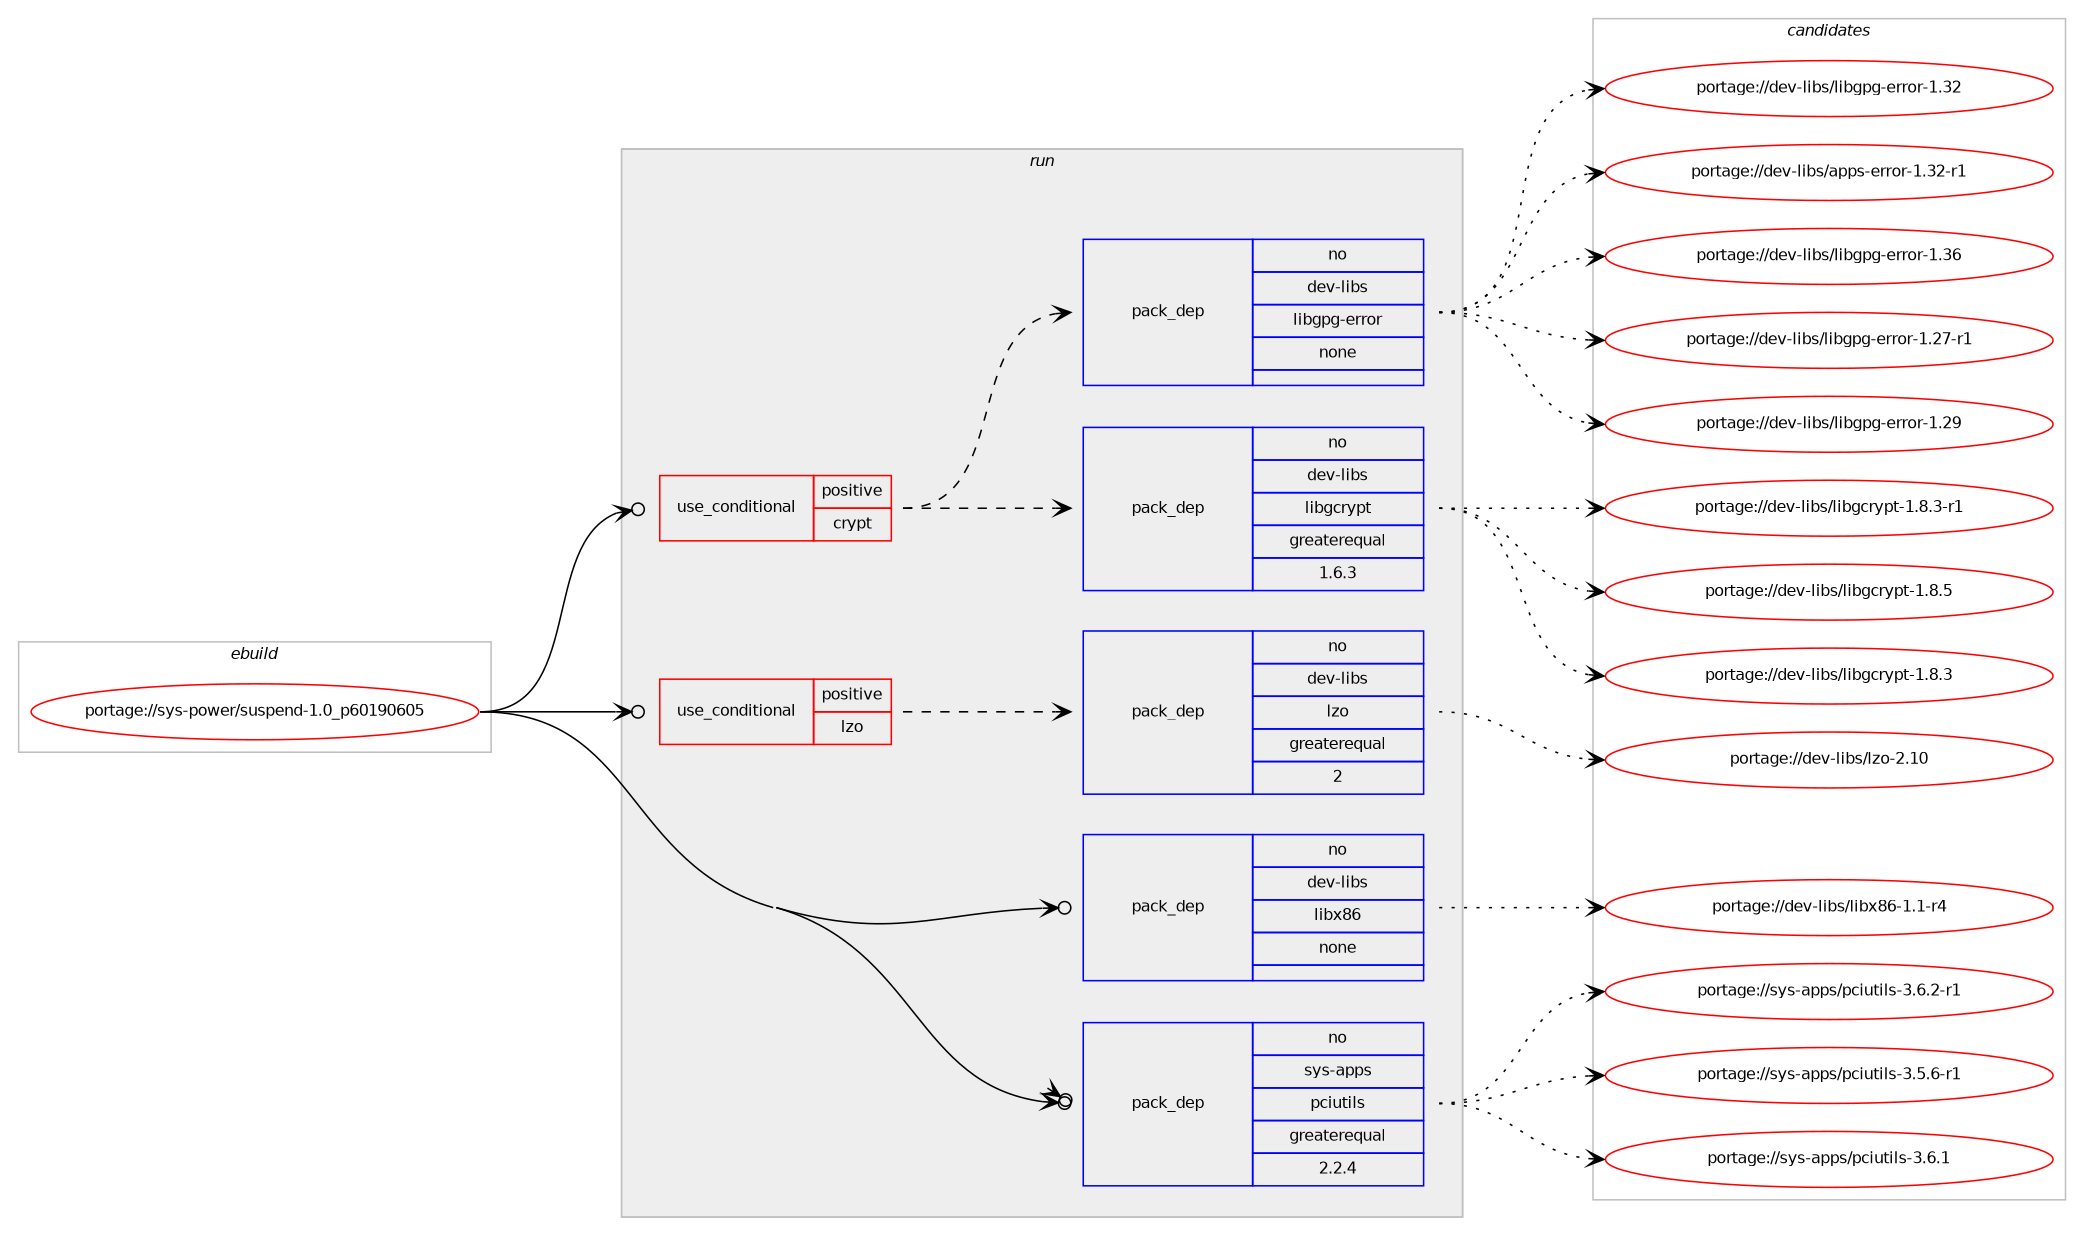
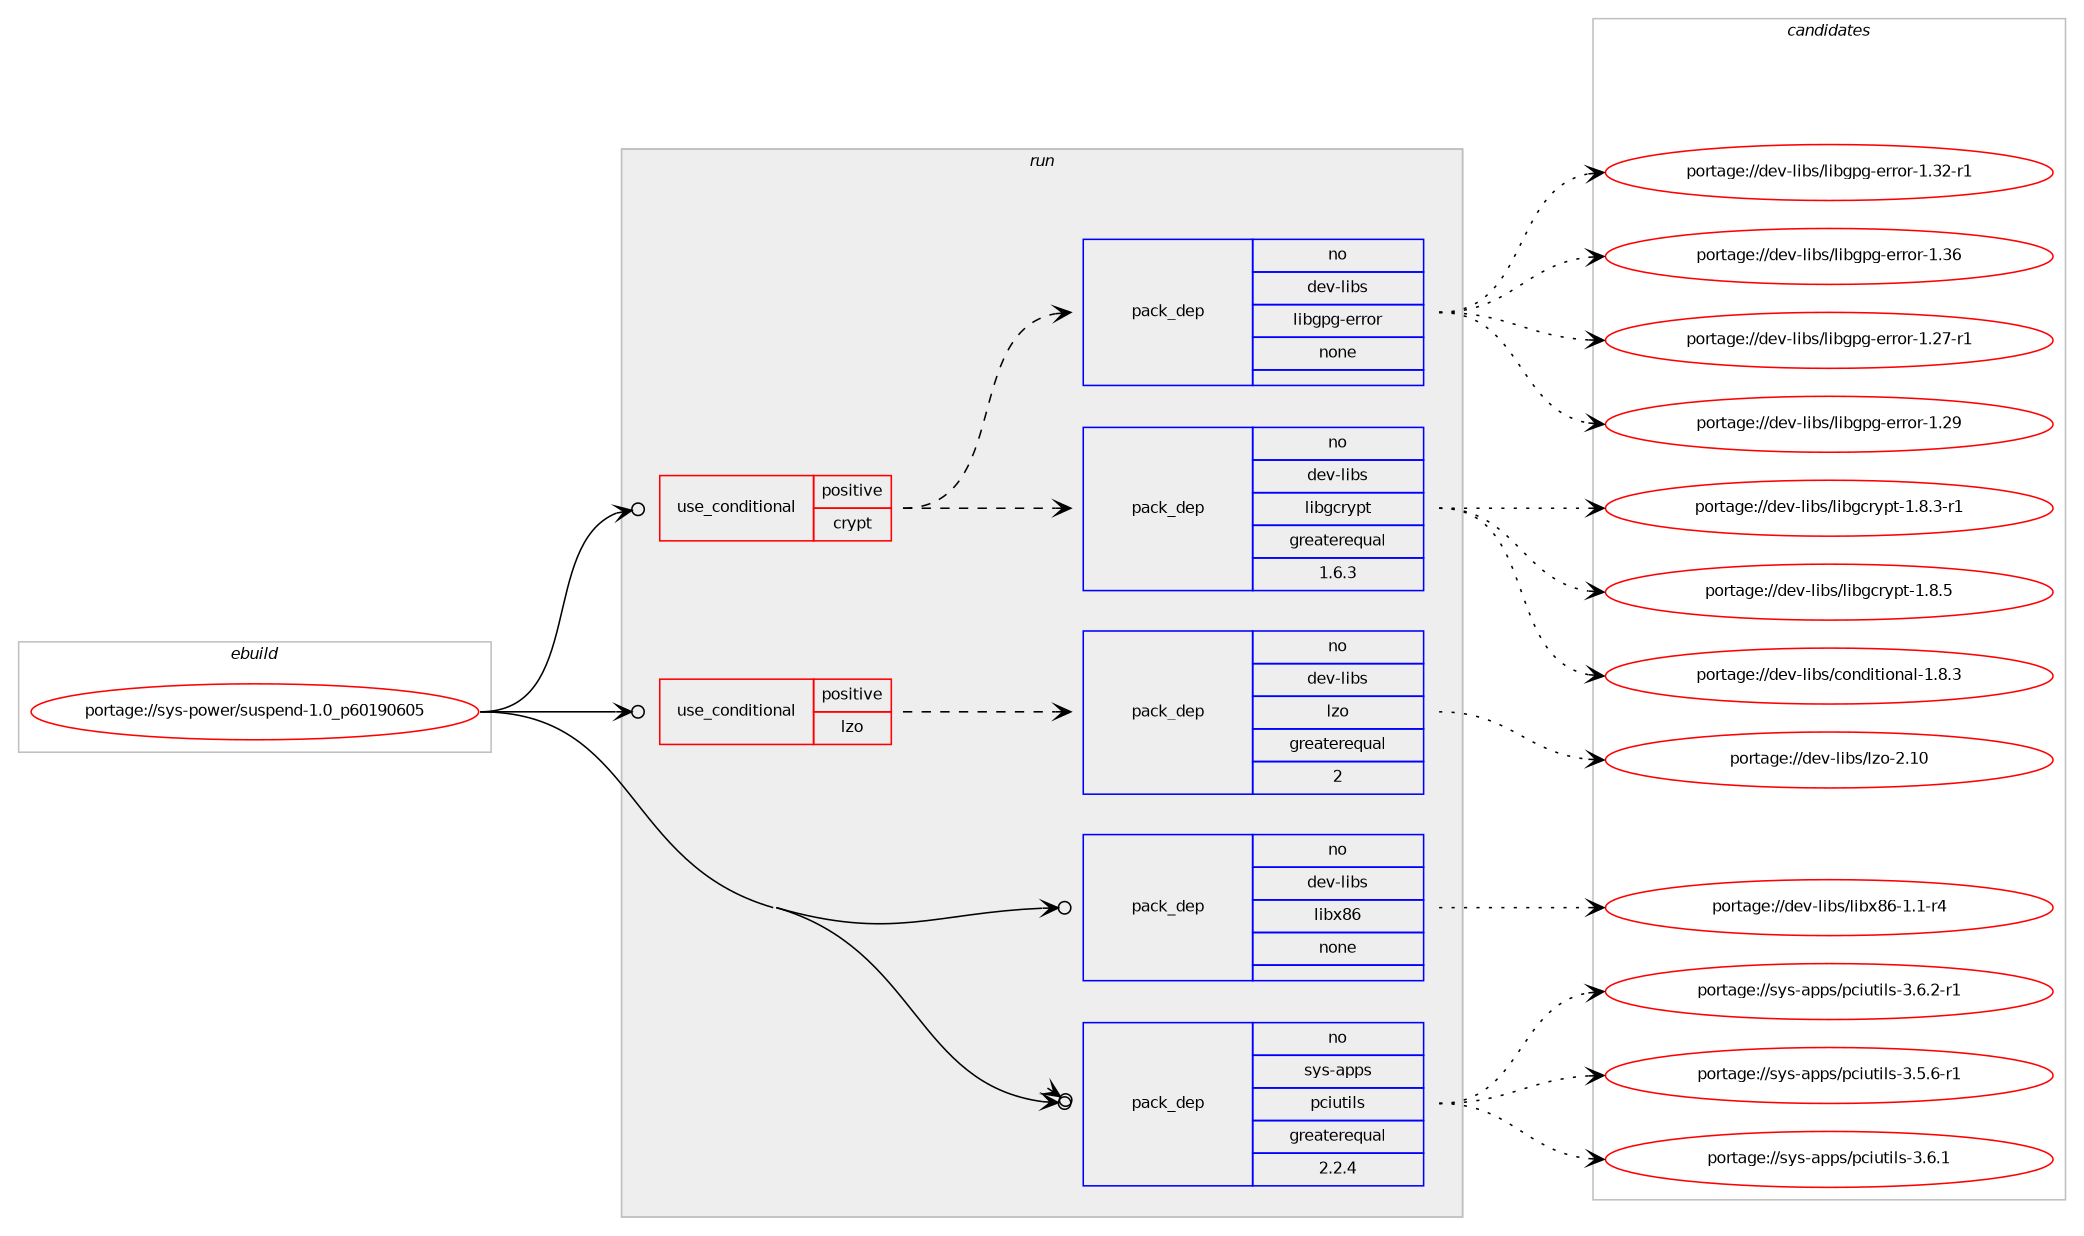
  digraph {
    compound=true
    concentrate=true
    fontname=Helvetica
    fontsize=10
    newrank=true
    rankdir=LR
    ranksep=1.5
    node [color=red fontname=Helvetica fontsize=10]
    edge [arrowhead=vee headport=w style=dotted tailport=e weight=100]
    n1 [label="portage://sys-power/suspend-1.0_p60190605" width=4]
    n2 [color=blue label=<<TABLE BORDER="0" CELLBORDER="1" CELLSPACING="0" CELLPADDING="4" WIDTH="220"><TR><TD ROWSPAN="6" CELLPADDING="30">pack_dep</TD></TR><TR><TD WIDTH="110">no</TD></TR><TR><TD>dev-libs</TD></TR><TR><TD>libgcrypt</TD></TR><TR><TD>greaterequal</TD></TR><TR><TD>1.6.3</TD></TR></TABLE>> shape=none]
    n3 [color=blue label=<<TABLE BORDER="0" CELLBORDER="1" CELLSPACING="0" CELLPADDING="4" WIDTH="220"><TR><TD ROWSPAN="6" CELLPADDING="30">pack_dep</TD></TR><TR><TD WIDTH="110">no</TD></TR><TR><TD>dev-libs</TD></TR><TR><TD>libgpg-error</TD></TR><TR><TD>none</TD></TR><TR><TD></TD></TR></TABLE>> shape=none]
    n4 [label=<<TABLE BORDER="0" CELLBORDER="1" CELLSPACING="0" CELLPADDING="4"><TR><TD ROWSPAN="3" CELLPADDING="10">use_conditional</TD></TR><TR><TD>positive</TD></TR><TR><TD>crypt</TD></TR></TABLE>> shape=none]
    n5 [color=blue label=<<TABLE BORDER="0" CELLBORDER="1" CELLSPACING="0" CELLPADDING="4" WIDTH="220"><TR><TD ROWSPAN="6" CELLPADDING="30">pack_dep</TD></TR><TR><TD WIDTH="110">no</TD></TR><TR><TD>dev-libs</TD></TR><TR><TD>lzo</TD></TR><TR><TD>greaterequal</TD></TR><TR><TD>2</TD></TR></TABLE>> shape=none]
    n6 [label=<<TABLE BORDER="0" CELLBORDER="1" CELLSPACING="0" CELLPADDING="4"><TR><TD ROWSPAN="3" CELLPADDING="10">use_conditional</TD></TR><TR><TD>positive</TD></TR><TR><TD>lzo</TD></TR></TABLE>> shape=none]
    n7 [color=blue label=<<TABLE BORDER="0" CELLBORDER="1" CELLSPACING="0" CELLPADDING="4" WIDTH="220"><TR><TD ROWSPAN="6" CELLPADDING="30">pack_dep</TD></TR><TR><TD WIDTH="110">no</TD></TR><TR><TD>dev-libs</TD></TR><TR><TD>libx86</TD></TR><TR><TD>none</TD></TR><TR><TD></TD></TR></TABLE>> shape=none]
    n8 [color=blue label=<<TABLE BORDER="0" CELLBORDER="1" CELLSPACING="0" CELLPADDING="4" WIDTH="220"><TR><TD ROWSPAN="6" CELLPADDING="30">pack_dep</TD></TR><TR><TD WIDTH="110">no</TD></TR><TR><TD>sys-apps</TD></TR><TR><TD>pciutils</TD></TR><TR><TD>greaterequal</TD></TR><TR><TD>2.2.4</TD></TR></TABLE>> shape=none]
-   n9 [label="portage://dev-libs/libgcrypt-1.8.3" width=4]
+   n9 [label="portage://dev-libs/conditional-1.8.3" width=4]
    n10 [label="portage://dev-libs/libgcrypt-1.8.3-r1" width=4]
    n11 [label="portage://dev-libs/libgcrypt-1.8.5" width=4]
    n12 [label="portage://dev-libs/libgpg-error-1.27-r1" width=4]
    n13 [label="portage://dev-libs/libgpg-error-1.29" width=4]
-   n14 [label="portage://dev-libs/libgpg-error-1.32" width=4]
-   n15 [label="portage://dev-libs/apps-error-1.32-r1" width=4]
+   n15 [label="portage://dev-libs/libgpg-error-1.32-r1" width=4]
    n16 [label="portage://dev-libs/libgpg-error-1.36" width=4]
    n17 [label="portage://dev-libs/lzo-2.10" width=4]
    n18 [label="portage://dev-libs/libx86-1.1-r4" width=4]
    n19 [label="portage://sys-apps/pciutils-3.5.6-r1" width=4]
    n20 [label="portage://sys-apps/pciutils-3.6.1" width=4]
    n21 [label="portage://sys-apps/pciutils-3.6.2-r1" width=4]
    subgraph cluster_1 {
      color=gray
      label=<<i>ebuild</i>>
      rank=same
      n1
    }
    subgraph cluster_2 {
      color=gray
      label=<<i>dependencies</i>>
      subgraph cluster_3 {
        color=gray
        fillcolor="#eeeeee"
        label=<<i>compile</i>>
        style=filled
      }
      subgraph cluster_4 {
        color=gray
        fillcolor="#eeeeee"
        label=<<i>compile and run</i>>
        style=filled
        subgraph sub_5 {
          color=gray
          fillcolor="#eeeeee"
          label=<<i>compile and run</i>>
          style=filled
          n4
          subgraph sub_6 {
            color=gray
            fillcolor="#eeeeee"
            label=<<i>compile and run</i>>
            style=filled
            n2
          }
          subgraph sub_7 {
            color=gray
            fillcolor="#eeeeee"
            label=<<i>compile and run</i>>
            style=filled
            n3
          }
        }
        subgraph sub_8 {
          color=gray
          fillcolor="#eeeeee"
          label=<<i>compile and run</i>>
          style=filled
          n6
          subgraph sub_9 {
            color=gray
            fillcolor="#eeeeee"
            label=<<i>compile and run</i>>
            style=filled
            n5
          }
        }
        subgraph sub_10 {
          color=gray
          fillcolor="#eeeeee"
          label=<<i>compile and run</i>>
          style=filled
          n7
        }
        subgraph sub_11 {
          color=gray
          fillcolor="#eeeeee"
          label=<<i>compile and run</i>>
          style=filled
          n8
        }
      }
      subgraph cluster_12 {
        color=gray
        fillcolor="#eeeeee"
        label=<<i>run</i>>
        style=filled
      }
    }
    subgraph cluster_13 {
      color=gray
      label=<<i>candidates</i>>
      rank=same
      subgraph sub_14 {
        color=black
        label=<<i>candidates</i>>
        nodesep=1
        rank=same
        n9
        n10
        n11
      }
      subgraph sub_15 {
        color=black
        label=<<i>candidates</i>>
        nodesep=1
        rank=same
        n12
        n13
-       n14
        n15
        n16
      }
      subgraph sub_16 {
        color=black
        label=<<i>candidates</i>>
        nodesep=1
        rank=same
        n17
      }
      subgraph sub_17 {
        color=black
        label=<<i>candidates</i>>
        nodesep=1
        rank=same
        n18
      }
      subgraph sub_18 {
        color=black
        label=<<i>candidates</i>>
        nodesep=1
        rank=same
        n19
        n20
        n21
      }
    }
    n1 -> n4 [arrowhead=odotvee style=solid weight=20]
    n1 -> n6 [arrowhead=odotvee style=solid weight=20]
    n1 -> n7 [arrowhead=odotvee style=solid weight=20]
    n1 -> n8 [arrowhead=odotvee style=solid weight=20]
    n2 -> n9
    n2 -> n10
    n2 -> n11
    n3 -> n12
    n3 -> n13
-   n3 -> n14
    n3 -> n15
    n3 -> n16
    n4 -> n2 [style=dashed weight=20]
    n4 -> n3 [style=dashed weight=20]
    n5 -> n17
    n6 -> n5 [style=dashed weight=20]
    n7 -> n18
    n8 -> n19
    n8 -> n20
    n8 -> n21
  }
